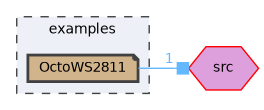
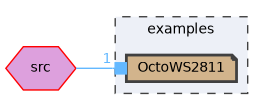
  digraph {
    compound=true
    rankdir=LR
    node [fontname=Helvetica fontsize=10]
    n1 [color=grey25 fillcolor=tan height=0.2 label=OctoWS2811 shape=note style="filled,bold" width=0.4]
    n2 [color=red fillcolor=plum height=0.2 label=src shape=hexagon style=filled width=0.4]
    subgraph cluster_1 {
      bgcolor="#edf0f7"
      fontname=Helvetica
      fontsize=10
      label=examples
      pencolor=grey25
      style="filled,dashed"
      n1
    }
-   n1 -> n2 [color=steelblue1 fontcolor=steelblue1 fontname=Helvetica fontsize=10 headlabel=1 labeldistance=1.5 labelfontname=Helvetica labelfontsize=10 arrowhead=box]
+   n2 -> n1 [color=steelblue1 fontcolor=steelblue1 fontname=Helvetica fontsize=10 headlabel=1 labeldistance=1.5 labelfontname=Helvetica labelfontsize=10 arrowhead=box]
  }
